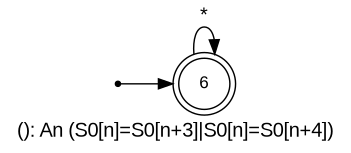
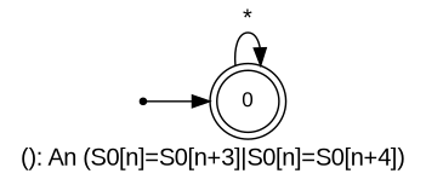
  digraph {
    label="(): An (S0[n]=S0[n+3]|S0[n]=S0[n+4])"
    rankdir=LR
    fontname="Liberation Sans"
    node [fontsize=12 fontname="Liberation Sans"]
    edge [fontname="Liberation Sans"]
-   n1 [label=6 shape=doublecircle]
+   n1 [label=0 shape=doublecircle]
    n2 [label=0 shape=point]
    n1 -> n1 [label="*"]
    n2 -> n1
  }
